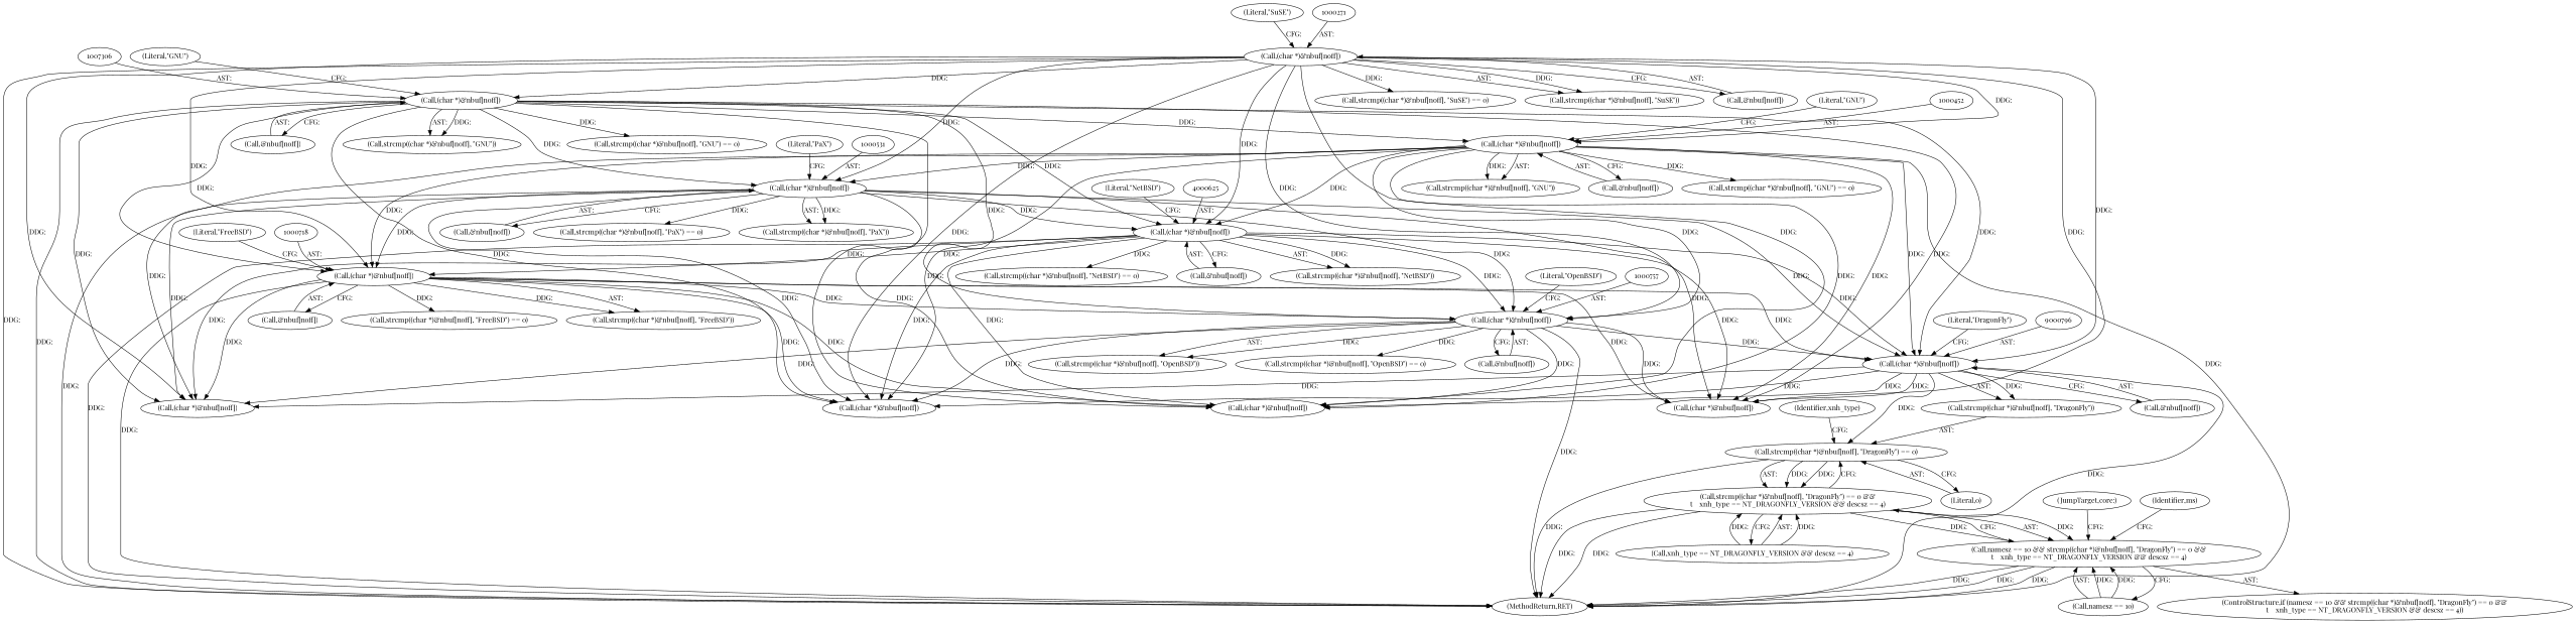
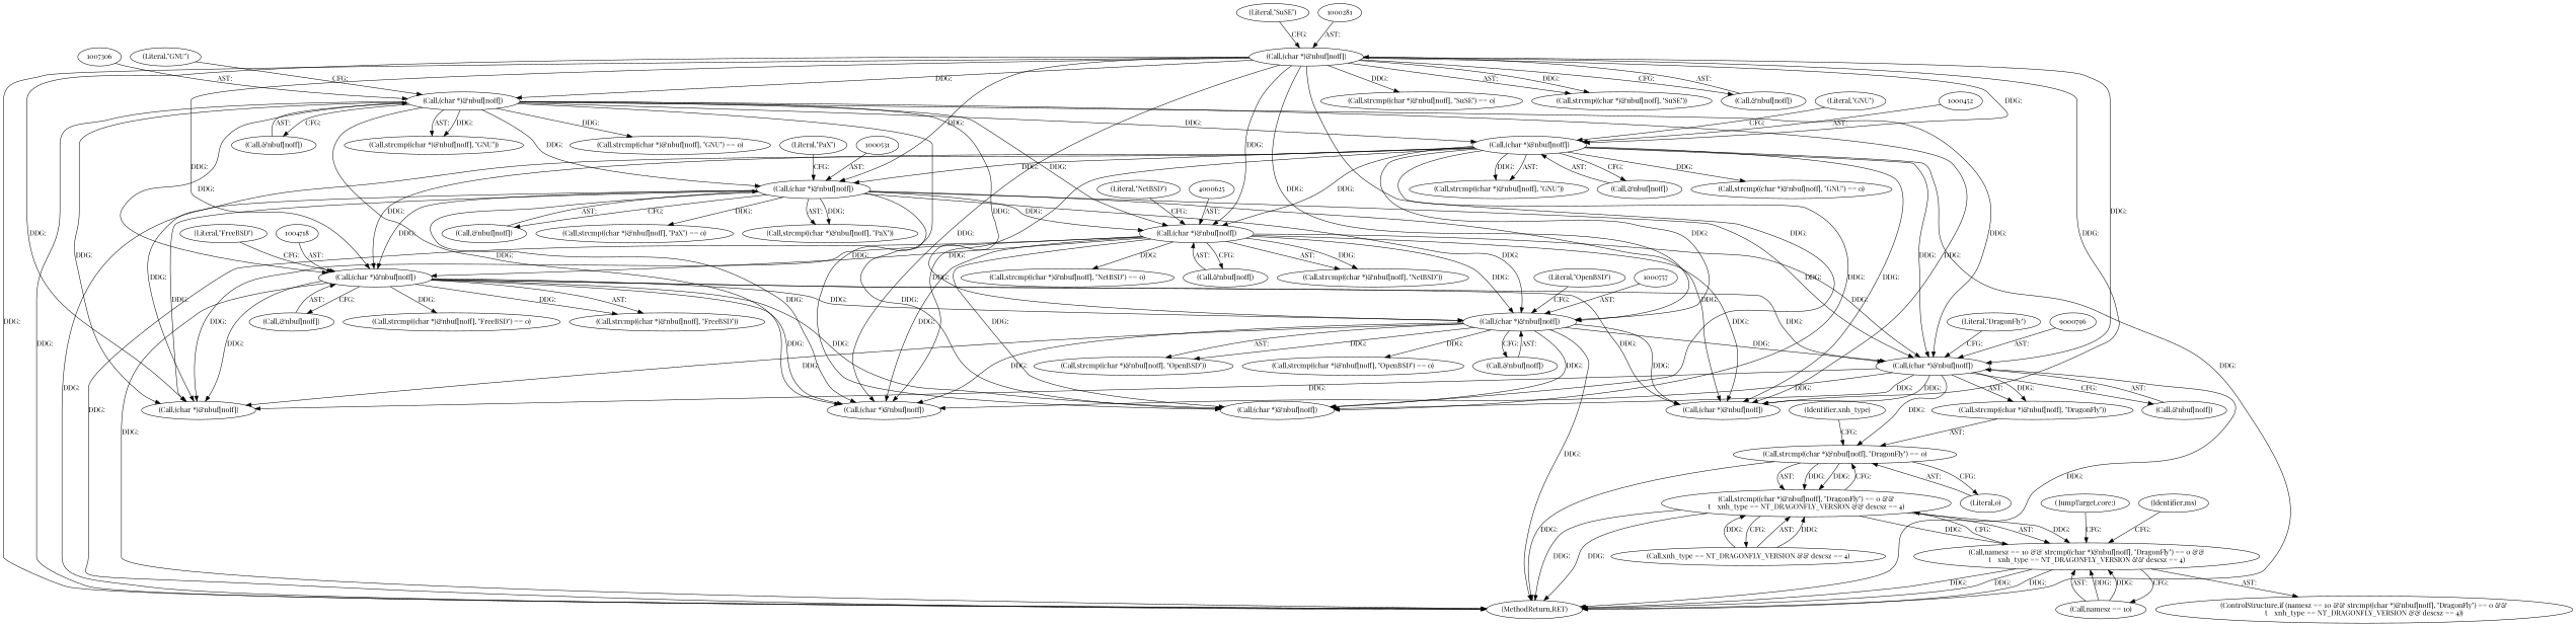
  digraph {
    fontname="Playfair Display"
    node [fontname="Playfair Display"]
    edge [fontname="Playfair Display"]
    n1 [label="(Call,strcmp((char *)&nbuf[noff], \"DragonFly\") == 0)"]
    n2 [label="(Call,strcmp((char *)&nbuf[noff], \"DragonFly\") == 0 &&\n\t    xnh_type == NT_DRAGONFLY_VERSION && descsz == 4)"]
    n3 [label="(MethodReturn,RET)"]
    n4 [label="(Literal,0)"]
    n5 [label="(Call,namesz == 10 && strcmp((char *)&nbuf[noff], \"DragonFly\") == 0 &&\n\t    xnh_type == NT_DRAGONFLY_VERSION && descsz == 4)"]
    n6 [label="(Call,xnh_type == NT_DRAGONFLY_VERSION && descsz == 4)"]
    n7 [label="(Call,(char *)&nbuf[noff])"]
    n8 [label="(Call,(char *)&nbuf[noff])"]
    n9 [label="(Call,(char *)&nbuf[noff])"]
    n10 [label="(Call,(char *)&nbuf[noff])"]
    n11 [label="(Call,&nbuf[noff])"]
    n12 [label="(Call,strcmp((char *)&nbuf[noff], \"DragonFly\"))"]
    n13 [label="(Call,(char *)&nbuf[noff])"]
    n14 [label="(Call,(char *)&nbuf[noff])"]
    n15 [label="(Call,strcmp((char *)&nbuf[noff], \"OpenBSD\"))"]
    n16 [label="(Call,strcmp((char *)&nbuf[noff], \"OpenBSD\") == 0)"]
    n17 [label="(Call,&nbuf[noff])"]
    n18 [label="(Call,(char *)&nbuf[noff])"]
    n19 [label="(Call,(char *)&nbuf[noff])"]
    n20 [label="(Call,strcmp((char *)&nbuf[noff], \"NetBSD\"))"]
    n21 [label="(Call,strcmp((char *)&nbuf[noff], \"NetBSD\") == 0)"]
    n22 [label="(Call,&nbuf[noff])"]
    n23 [label="(Call,&nbuf[noff])"]
    n24 [label="(Call,strcmp((char *)&nbuf[noff], \"FreeBSD\") == 0)"]
    n25 [label="(Call,strcmp((char *)&nbuf[noff], \"FreeBSD\"))"]
    n26 [label="(Call,(char *)&nbuf[noff])"]
    n27 [label="(Call,(char *)&nbuf[noff])"]
    n28 [label="(Call,(char *)&nbuf[noff])"]
    n29 [label="(Call,strcmp((char *)&nbuf[noff], \"GNU\") == 0)"]
    n30 [label="(Call,strcmp((char *)&nbuf[noff], \"GNU\"))"]
    n31 [label="(Call,&nbuf[noff])"]
    n32 [label="(Call,strcmp((char *)&nbuf[noff], \"GNU\"))"]
    n33 [label="(Call,&nbuf[noff])"]
    n34 [label="(Call,strcmp((char *)&nbuf[noff], \"GNU\") == 0)"]
    n35 [label="(Call,&nbuf[noff])"]
    n36 [label="(Call,strcmp((char *)&nbuf[noff], \"PaX\") == 0)"]
    n37 [label="(Call,strcmp((char *)&nbuf[noff], \"PaX\"))"]
    n38 [label="(Call,(char *)&nbuf[noff])"]
    n39 [label="(Call,strcmp((char *)&nbuf[noff], \"SuSE\") == 0)"]
    n40 [label="(Call,strcmp((char *)&nbuf[noff], \"SuSE\"))"]
    n41 [label="(Call,&nbuf[noff])"]
    n42 [label="(ControlStructure,if (namesz == 10 && strcmp((char *)&nbuf[noff], \"DragonFly\") == 0 &&\n\t    xnh_type == NT_DRAGONFLY_VERSION && descsz == 4))"]
    n43 [label="(Call,namesz == 10)"]
    n44 [label="(Literal,\"NetBSD\")"]
    n45 [label="(Literal,\"OpenBSD\")"]
    n46 [label="(Literal,\"GNU\")"]
    n47 [label="(Literal,\"FreeBSD\")"]
    n48 [label="(Literal,\"GNU\")"]
    n49 [label="(JumpTarget,core:)"]
    n50 [label="(Literal,\"PaX\")"]
    n51 [label="(Identifier,ms)"]
    n52 [label="(Literal,\"DragonFly\")"]
    n53 [label="(Literal,\"SuSE\")"]
    n54 [label="(Identifier,xnh_type)"]
    n55 [label=9000796]
    1000757
    n57 [label=4000625]
    n58 [label=1007306]
-   1000271
+   1000271 [label=1000281]
    1000452
    1000531
-   1000718
+   1000718 [label=1004718]
    n1 -> n2 [label="AST: "]
    n1 -> n2 [label="DDG: "]
    n1 -> n2 [label="DDG: "]
    n1 -> n3 [label="DDG: "]
    n1 -> n4 [label="CFG: "]
    n2 -> n1 [label="CFG: "]
    n2 -> n3 [label="DDG: "]
    n2 -> n3 [label="DDG: "]
    n2 -> n5 [label="AST: "]
    n2 -> n5 [label="DDG: "]
    n2 -> n5 [label="DDG: "]
    n2 -> n6 [label="CFG: "]
    n4 -> n1 [label="AST: "]
    n5 -> n2 [label="CFG: "]
    n5 -> n3 [label="DDG: "]
    n5 -> n3 [label="DDG: "]
    n5 -> n3 [label="DDG: "]
    n5 -> n42 [label="AST: "]
    n5 -> n43 [label="CFG: "]
    n6 -> n2 [label="AST: "]
    n6 -> n2 [label="DDG: "]
    n6 -> n2 [label="DDG: "]
    n7 -> n1 [label="DDG: "]
    n7 -> n3 [label="DDG: "]
    n7 -> n8 [label="DDG: "]
    n7 -> n9 [label="DDG: "]
    n7 -> n10 [label="DDG: "]
    n7 -> n11 [label="CFG: "]
    n7 -> n12 [label="AST: "]
    n7 -> n12 [label="DDG: "]
    n7 -> n13 [label="DDG: "]
    n11 -> n7 [label="AST: "]
    n12 -> n1 [label="AST: "]
    n14 -> n3 [label="DDG: "]
    n14 -> n7 [label="DDG: "]
    n14 -> n8 [label="DDG: "]
    n14 -> n9 [label="DDG: "]
    n14 -> n10 [label="DDG: "]
    n14 -> n13 [label="DDG: "]
    n14 -> n15 [label="AST: "]
    n14 -> n15 [label="DDG: "]
    n14 -> n16 [label="DDG: "]
    n14 -> n17 [label="CFG: "]
    n17 -> n14 [label="AST: "]
    n18 -> n3 [label="DDG: "]
    n18 -> n7 [label="DDG: "]
    n18 -> n8 [label="DDG: "]
    n18 -> n9 [label="DDG: "]
    n18 -> n10 [label="DDG: "]
    n18 -> n13 [label="DDG: "]
    n18 -> n14 [label="DDG: "]
    n18 -> n19 [label="DDG: "]
    n18 -> n20 [label="AST: "]
    n18 -> n20 [label="DDG: "]
    n18 -> n21 [label="DDG: "]
    n18 -> n22 [label="CFG: "]
    n19 -> n3 [label="DDG: "]
    n19 -> n7 [label="DDG: "]
    n19 -> n8 [label="DDG: "]
    n19 -> n9 [label="DDG: "]
    n19 -> n10 [label="DDG: "]
    n19 -> n13 [label="DDG: "]
    n19 -> n14 [label="DDG: "]
    n19 -> n23 [label="CFG: "]
    n19 -> n24 [label="DDG: "]
    n19 -> n25 [label="AST: "]
    n19 -> n25 [label="DDG: "]
    n22 -> n18 [label="AST: "]
    n23 -> n19 [label="AST: "]
    n26 -> n3 [label="DDG: "]
    n26 -> n7 [label="DDG: "]
    n26 -> n8 [label="DDG: "]
    n26 -> n9 [label="DDG: "]
    n26 -> n10 [label="DDG: "]
    n26 -> n13 [label="DDG: "]
    n26 -> n14 [label="DDG: "]
    n26 -> n18 [label="DDG: "]
    n26 -> n19 [label="DDG: "]
    n26 -> n27 [label="DDG: "]
    n26 -> n28 [label="DDG: "]
    n26 -> n29 [label="DDG: "]
    n26 -> n30 [label="AST: "]
    n26 -> n30 [label="DDG: "]
    n26 -> n31 [label="CFG: "]
    n27 -> n3 [label="DDG: "]
    n27 -> n7 [label="DDG: "]
    n27 -> n8 [label="DDG: "]
    n27 -> n9 [label="DDG: "]
    n27 -> n10 [label="DDG: "]
    n27 -> n13 [label="DDG: "]
    n27 -> n14 [label="DDG: "]
    n27 -> n18 [label="DDG: "]
    n27 -> n19 [label="DDG: "]
    n27 -> n28 [label="DDG: "]
    n27 -> n32 [label="AST: "]
    n27 -> n32 [label="DDG: "]
    n27 -> n33 [label="CFG: "]
    n27 -> n34 [label="DDG: "]
    n28 -> n3 [label="DDG: "]
    n28 -> n7 [label="DDG: "]
    n28 -> n8 [label="DDG: "]
    n28 -> n9 [label="DDG: "]
    n28 -> n10 [label="DDG: "]
    n28 -> n13 [label="DDG: "]
    n28 -> n14 [label="DDG: "]
    n28 -> n18 [label="DDG: "]
    n28 -> n19 [label="DDG: "]
    n28 -> n35 [label="CFG: "]
    n28 -> n36 [label="DDG: "]
    n28 -> n37 [label="AST: "]
    n28 -> n37 [label="DDG: "]
    n31 -> n26 [label="AST: "]
    n33 -> n27 [label="AST: "]
    n35 -> n28 [label="AST: "]
    n38 -> n3 [label="DDG: "]
    n38 -> n7 [label="DDG: "]
    n38 -> n8 [label="DDG: "]
    n38 -> n9 [label="DDG: "]
    n38 -> n10 [label="DDG: "]
    n38 -> n13 [label="DDG: "]
    n38 -> n14 [label="DDG: "]
    n38 -> n18 [label="DDG: "]
    n38 -> n19 [label="DDG: "]
    n38 -> n26 [label="DDG: "]
    n38 -> n27 [label="DDG: "]
    n38 -> n28 [label="DDG: "]
    n38 -> n39 [label="DDG: "]
    n38 -> n40 [label="AST: "]
    n38 -> n40 [label="DDG: "]
    n38 -> n41 [label="CFG: "]
    n41 -> n38 [label="AST: "]
    n43 -> n5 [label="AST: "]
    n43 -> n5 [label="DDG: "]
    n43 -> n5 [label="DDG: "]
    n44 -> n18 [label="CFG: "]
    n45 -> n14 [label="CFG: "]
    n46 -> n27 [label="CFG: "]
    n47 -> n19 [label="CFG: "]
    n48 -> n26 [label="CFG: "]
    n49 -> n5 [label="CFG: "]
    n50 -> n28 [label="CFG: "]
    n51 -> n5 [label="CFG: "]
    n52 -> n7 [label="CFG: "]
    n53 -> n38 [label="CFG: "]
    n54 -> n1 [label="CFG: "]
    n55 -> n7 [label="AST: "]
    1000757 -> n14 [label="AST: "]
    n57 -> n18 [label="AST: "]
    n58 -> n26 [label="AST: "]
    1000271 -> n38 [label="AST: "]
    1000452 -> n27 [label="AST: "]
    1000531 -> n28 [label="AST: "]
    1000718 -> n19 [label="AST: "]
  }
